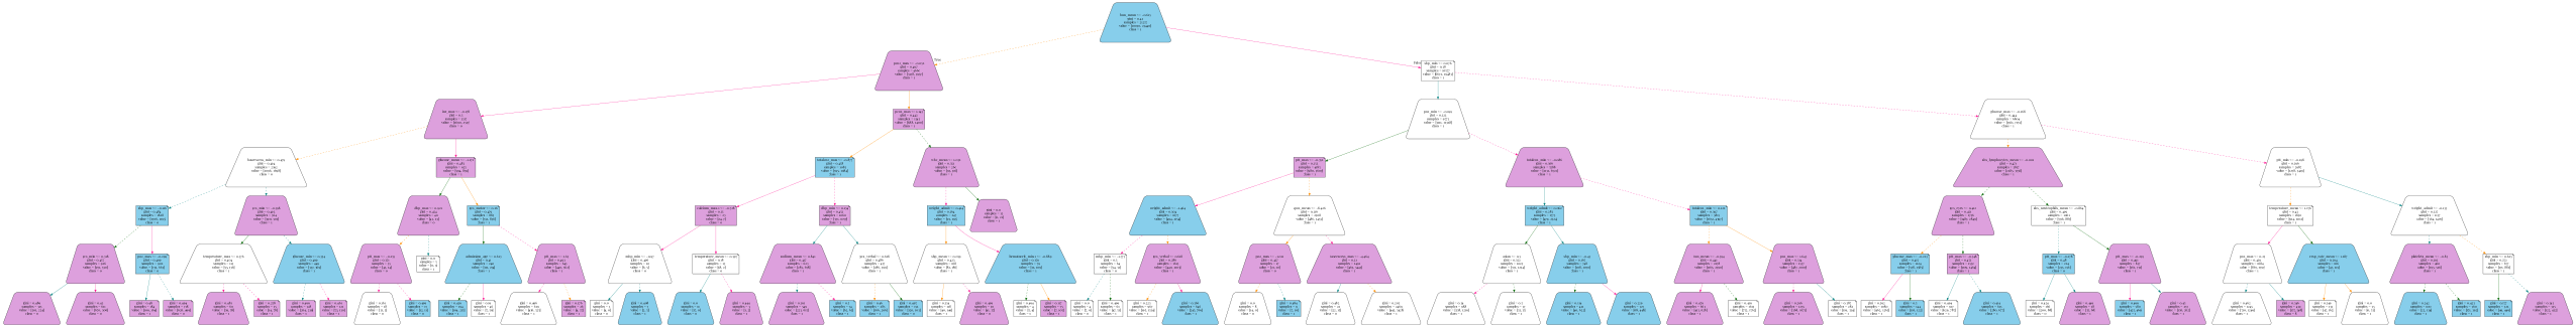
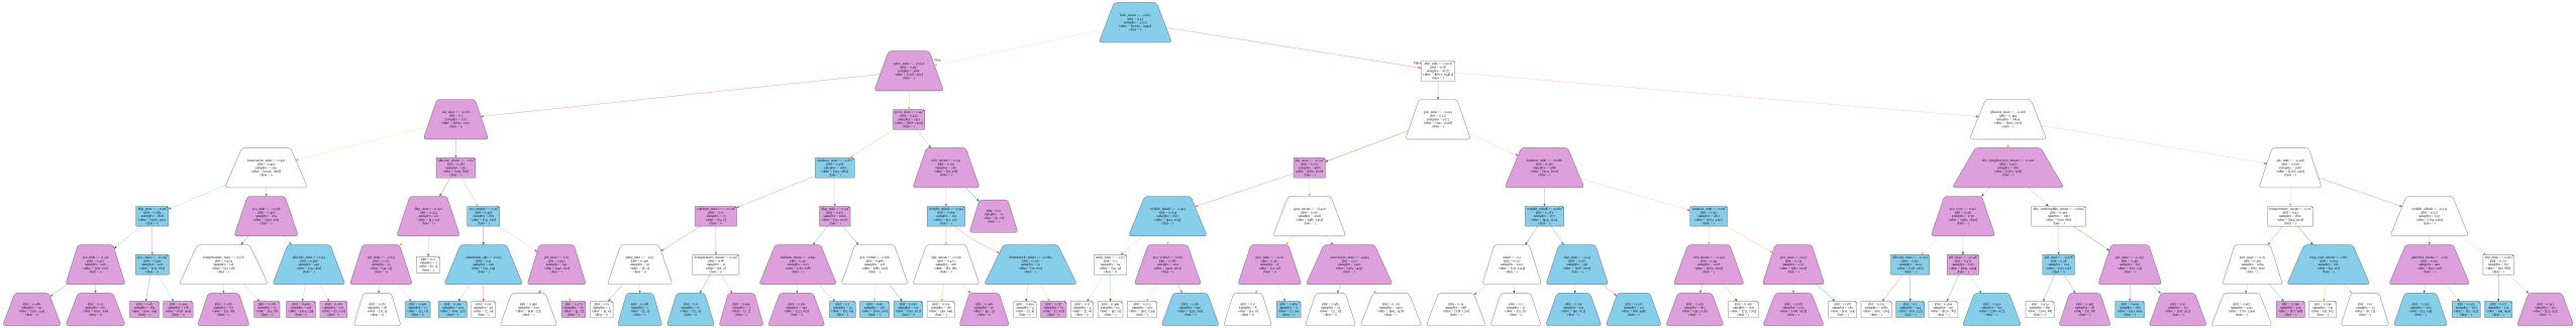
  digraph {
    fontname="Playfair Display"
    node [color=black fillcolor=plum fontname="Playfair Display" shape=trapezium style="filled, rounded"]
    edge [color=deeppink fontname="Playfair Display" style=dashed]
    n1 [fillcolor=skyblue label="bun_mean <= -0.615\ngini = 0.42\nsamples = 21237\nvalue = [10050, 23440]\nclass = 1"]
    n2 [label="pco2_max <= -0.052\ngini = 0.497\nsamples = 4660\nvalue = [3378, 3957]\nclass = 1"]
    n3 [fillcolor=white label="sbp_min <= 0.076\ngini = 0.38\nsamples = 16577\nvalue = [6672, 19483]\nclass = 1" shape=note]
    n4 [label="inr_max <= -0.178\ngini = 0.5\nsamples = 3317\nvalue = [2690, 2557]\nclass = 0"]
    n5 [label="pco2_max <= 1.143\ngini = 0.442\nsamples = 1343\nvalue = [688, 1400]\nclass = 1" shape=note]
    n6 [fillcolor=white label="po2_min <= -0.199\ngini = 0.322\nsamples = 9773\nvalue = [3111, 12328]\nclass = 1"]
    n7 [fillcolor=white label="glucose_max <= -0.168\ngini = 0.444\nsamples = 6804\nvalue = [3561, 7155]\nclass = 1"]
    n8 [fillcolor=white label="baseexcess_min <= 0.479\ngini = 0.494\nsamples = 2392\nvalue = [2096, 1698]\nclass = 0"]
    n9 [label="glucose_mean <= -1.172\ngini = 0.483\nsamples = 925\nvalue = [594, 859]\nclass = 1" shape=note]
    n10 [fillcolor=skyblue label="totalco2_max <= -0.877\ngini = 0.458\nsamples = 1083\nvalue = [595, 1084]\nclass = 1" shape=note]
    n11 [label="wbc_mean <= 1.032\ngini = 0.351\nsamples = 260\nvalue = [93, 316]\nclass = 1"]
    n12 [fillcolor=skyblue label="sbp_max <= -0.116\ngini = 0.484\nsamples = 1828\nvalue = [1706, 1193]\nclass = 0" shape=note]
    n13 [label="gcs_min <= -0.398\ngini = 0.492\nsamples = 564\nvalue = [390, 505]\nclass = 1"]
    n14 [label="dbp_max <= 0.921\ngini = 0.454\nsamples = 40\nvalue = [43, 23]\nclass = 0"]
    n15 [fillcolor=skyblue label="gcs_motor <= 0.26\ngini = 0.479\nsamples = 885\nvalue = [551, 836]\nclass = 1" shape=note]
    n16 [label="gcs_min <= 0.318\ngini = 0.457\nsamples = 926\nvalue = [971, 530]\nclass = 0"]
    n17 [fillcolor=skyblue label="po2_max <= -0.299\ngini = 0.499\nsamples = 902\nvalue = [735, 663]\nclass = 0" shape=note]
    n18 [fillcolor=white label="temperature_max <= 0.376\ngini = 0.404\nsamples = 115\nvalue = [53, 136]\nclass = 1"]
    n19 [fillcolor=skyblue label="glucose_min <= 0.354\ngini = 0.499\nsamples = 449\nvalue = [337, 369]\nclass = 1"]
    n20 [label="gini = 0.489\nsamples = 315\nvalue = [301, 224]\nclass = 0"]
    n21 [label="gini = 0.43\nsamples = 611\nvalue = [670, 306]\nclass = 0"]
    n22 [label="gini = 0.48\nsamples = 184\nvalue = [109, 164]\nclass = 1" shape=note]
    n23 [label="gini = 0.494\nsamples = 718\nvalue = [626, 499]\nclass = 0" shape=note]
    n24 [label="gini = 0.481\nsamples = 60\nvalue = [39, 58]\nclass = 1"]
    n25 [label="gini = 0.258\nsamples = 55\nvalue = [14, 78]\nclass = 1" shape=note]
    n26 [label="gini = 0.499\nsamples = 328\nvalue = [264, 239]\nclass = 0" shape=note]
    n27 [label="gini = 0.461\nsamples = 121\nvalue = [73, 130]\nclass = 1" shape=note]
    n28 [label="ptt_max <= -0.255\ngini = 0.371\nsamples = 35\nvalue = [43, 14]\nclass = 0"]
    n29 [fillcolor=white label="gini = 0.0\nsamples = 5\nvalue = [0, 9]\nclass = 1" shape=note]
    n30 [fillcolor=skyblue label="admission_age <= 0.613\ngini = 0.41\nsamples = 240\nvalue = [111, 274]\nclass = 1"]
    n31 [label="ptt_max <= 2.65\ngini = 0.493\nsamples = 645\nvalue = [440, 562]\nclass = 1"]
    n32 [fillcolor=white label="gini = 0.161\nsamples = 18\nvalue = [31, 3]\nclass = 0"]
    n33 [fillcolor=skyblue label="gini = 0.499\nsamples = 17\nvalue = [12, 11]\nclass = 0" shape=note]
    n34 [fillcolor=skyblue label="gini = 0.439\nsamples = 194\nvalue = [104, 215]\nclass = 1" shape=note]
    n35 [fillcolor=white label="gini = 0.19\nsamples = 46\nvalue = [7, 59]\nclass = 1" shape=note]
    n36 [fillcolor=white label="gini = 0.496\nsamples = 619\nvalue = [436, 525]\nclass = 1"]
    n37 [label="gini = 0.176\nsamples = 26\nvalue = [4, 37]\nclass = 1" shape=note]
    n38 [label="calcium_max.1 <= -0.728\ngini = 0.35\nsamples = 23\nvalue = [24, 7]\nclass = 0" shape=note]
    n39 [label="dbp_min <= 0.134\ngini = 0.453\nsamples = 1060\nvalue = [571, 1077]\nclass = 1" shape=note]
    n40 [fillcolor=skyblue label="weight_admit <= 0.414\ngini = 0.364\nsamples = 247\nvalue = [93, 295]\nclass = 1" shape=note]
    n41 [label="gini = 0.0\nsamples = 13\nvalue = [0, 21]\nclass = 1"]
    n42 [fillcolor=white label="mbp_min <= -0.97\ngini = 0.496\nsamples = 10\nvalue = [6, 5]\nclass = 0"]
    n43 [fillcolor=white label="temperature_mean <= 0.597\ngini = 0.18\nsamples = 13\nvalue = [18, 2]\nclass = 0" shape=note]
    n44 [label="sodium_mean <= 0.841\ngini = 0.417\nsamples = 623\nvalue = [285, 678]\nclass = 1"]
    n45 [fillcolor=white label="gcs_verbal <= 0.618\ngini = 0.486\nsamples = 437\nvalue = [286, 399]\nclass = 1"]
    n46 [fillcolor=white label="gini = 0.0\nsamples = 3\nvalue = [4, 0]\nclass = 0" shape=note]
    n47 [fillcolor=skyblue label="gini = 0.408\nsamples = 7\nvalue = [2, 5]\nclass = 1"]
    n48 [fillcolor=skyblue label="gini = 0.0\nsamples = 10\nvalue = [17, 0]\nclass = 0"]
    n49 [label="gini = 0.444\nsamples = 3\nvalue = [1, 2]\nclass = 1"]
    n50 [label="gini = 0.391\nsamples = 549\nvalue = [223, 615]\nclass = 1"]
    n51 [fillcolor=skyblue label="gini = 0.5\nsamples = 74\nvalue = [62, 63]\nclass = 1" shape=note]
    n52 [fillcolor=skyblue label="gini = 0.46\nsamples = 285\nvalue = [166, 296]\nclass = 1" shape=note]
    n53 [fillcolor=skyblue label="gini = 0.497\nsamples = 152\nvalue = [120, 103]\nclass = 0" shape=note]
    n54 [fillcolor=white label="sbp_mean <= 0.059\ngini = 0.423\nsamples = 168\nvalue = [81, 186]\nclass = 1"]
    n55 [fillcolor=skyblue label="hematocrit_min.1 <= -0.889\ngini = 0.179\nsamples = 79\nvalue = [12, 109]\nclass = 1"]
    n56 [fillcolor=white label="gini = 0.334\nsamples = 118\nvalue = [40, 149]\nclass = 1" shape=note]
    n57 [label="gini = 0.499\nsamples = 50\nvalue = [41, 37]\nclass = 0"]
    n58 [fillcolor=white label="gini = 0.494\nsamples = 4\nvalue = [5, 4]\nclass = 0" shape=note]
    n59 [label="gini = 0.117\nsamples = 75\nvalue = [7, 105]\nclass = 1" shape=note]
    n60 [label="ptt_max <= -0.352\ngini = 0.253\nsamples = 4185\nvalue = [980, 5607]\nclass = 1" shape=note]
    n61 [label="totalco2_min <= -0.086\ngini = 0.366\nsamples = 5588\nvalue = [2131, 6721]\nclass = 1"]
    n62 [label="abs_lymphocytes_mean <= -0.001\ngini = 0.471\nsamples = 3817\nvalue = [2283, 3736]\nclass = 1"]
    n63 [fillcolor=white label="ptt_min <= -0.198\ngini = 0.396\nsamples = 2987\nvalue = [1278, 3419]\nclass = 1"]
    n64 [fillcolor=skyblue label="weight_admit <= -1.464\ngini = 0.304\nsamples = 1677\nvalue = [494, 2154]\nclass = 1"]
    n65 [fillcolor=white label="spo2_mean <= -8.426\ngini = 0.216\nsamples = 2508\nvalue = [486, 3453]\nclass = 1"]
    n66 [fillcolor=skyblue label="weight_admit <= 0.062\ngini = 0.283\nsamples = 1773\nvalue = [479, 2324]\nclass = 1" shape=note]
    n67 [fillcolor=skyblue label="totalco2_min <= 0.122\ngini = 0.397\nsamples = 3815\nvalue = [1652, 4397]\nclass = 1" shape=note]
    n68 [fillcolor=white label="mbp_min <= -1.773\ngini = 0.5\nsamples = 64\nvalue = [54, 51]\nclass = 0" shape=note]
    n69 [label="gcs_verbal <= 0.618\ngini = 0.286\nsamples = 1613\nvalue = [440, 2103]\nclass = 1"]
    n70 [label="po2_max <= -1.011\ngini = 0.437\nsamples = 17\nvalue = [21, 10]\nclass = 0"]
    n71 [label="baseexcess_max <= -4.464\ngini = 0.21\nsamples = 2491\nvalue = [465, 3443]\nclass = 1"]
    n72 [fillcolor=white label="gini = 0.0\nsamples = 4\nvalue = [7, 0]\nclass = 0" shape=note]
    n73 [fillcolor=white label="gini = 0.499\nsamples = 60\nvalue = [47, 51]\nclass = 1" shape=note]
    n74 [fillcolor=white label="gini = 0.223\nsamples = 967\nvalue = [195, 1334]\nclass = 1" shape=note]
    n75 [fillcolor=skyblue label="gini = 0.366\nsamples = 646\nvalue = [245, 769]\nclass = 1"]
    n76 [fillcolor=white label="gini = 0.0\nsamples = 8\nvalue = [14, 0]\nclass = 0"]
    n77 [fillcolor=skyblue label="gini = 0.484\nsamples = 9\nvalue = [7, 10]\nclass = 1" shape=note]
    n78 [fillcolor=white label="gini = 0.482\nsamples = 22\nvalue = [22, 15]\nclass = 0"]
    n79 [fillcolor=white label="gini = 0.203\nsamples = 2469\nvalue = [443, 3428]\nclass = 1"]
    n80 [fillcolor=white label="asian <= 0.5\ngini = 0.352\nsamples = 1025\nvalue = [371, 1254]\nclass = 1"]
    n81 [fillcolor=skyblue label="sbp_min <= -0.43\ngini = 0.167\nsamples = 748\nvalue = [108, 1070]\nclass = 1"]
    n82 [label="bun_mean <= -0.394\ngini = 0.441\nsamples = 2278\nvalue = [1165, 2390]\nclass = 1"]
    n83 [label="po2_max <= 1.643\ngini = 0.314\nsamples = 1537\nvalue = [487, 2007]\nclass = 1"]
    n84 [fillcolor=white label="gini = 0.34\nsamples = 988\nvalue = [338, 1219]\nclass = 1"]
    n85 [fillcolor=white label="gini = 0.5\nsamples = 37\nvalue = [33, 35]\nclass = 1"]
    n86 [fillcolor=skyblue label="gini = 0.114\nsamples = 421\nvalue = [40, 622]\nclass = 1"]
    n87 [fillcolor=skyblue label="gini = 0.229\nsamples = 327\nvalue = [68, 448]\nclass = 1"]
    n88 [label="gini = 0.479\nsamples = 663\nvalue = [413, 628]\nclass = 1"]
    n89 [fillcolor=white label="gini = 0.419\nsamples = 1615\nvalue = [752, 1762]\nclass = 1" shape=note]
    n90 [label="gini = 0.296\nsamples = 1255\nvalue = [368, 1673]\nclass = 1"]
    n91 [fillcolor=white label="gini = 0.387\nsamples = 282\nvalue = [119, 334]\nclass = 1" shape=note]
    n92 [label="gcs_eyes <= 0.412\ngini = 0.451\nsamples = 2756\nvalue = [1487, 2849]\nclass = 1"]
    n93 [fillcolor=white label="abs_neutrophils_mean <= -0.864\ngini = 0.499\nsamples = 1061\nvalue = [796, 887]\nclass = 1" shape=note]
    n94 [fillcolor=white label="temperature_mean <= 1.176\ngini = 0.43\nsamples = 1850\nvalue = [914, 2012]\nclass = 1" shape=note]
    n95 [fillcolor=white label="weight_admit <= -0.133\ngini = 0.327\nsamples = 1137\nvalue = [364, 1407]\nclass = 1"]
    n96 [fillcolor=skyblue label="glucose_max <= -0.223\ngini = 0.415\nsamples = 1224\nvalue = [578, 1385]\nclass = 1" shape=note]
    n97 [label="ptt_max <= -0.348\ngini = 0.473\nsamples = 1532\nvalue = [909, 1464]\nclass = 1" shape=note]
    n98 [fillcolor=skyblue label="ptt_max <= -0.278\ngini = 0.48\nsamples = 224\nvalue = [235, 156]\nclass = 0" shape=note]
    n99 [label="ptt_max <= -0.295\ngini = 0.491\nsamples = 837\nvalue = [561, 731]\nclass = 1"]
    n100 [fillcolor=white label="gini = 0.392\nsamples = 1080\nvalue = [462, 1263]\nclass = 1" shape=note]
    n101 [fillcolor=skyblue label="gini = 0.5\nsamples = 144\nvalue = [116, 122]\nclass = 1" shape=note]
    n102 [fillcolor=white label="gini = 0.494\nsamples = 917\nvalue = [629, 787]\nclass = 1" shape=note]
    n103 [fillcolor=skyblue label="gini = 0.414\nsamples = 615\nvalue = [280, 677]\nclass = 1"]
    n104 [fillcolor=white label="gini = 0.424\nsamples = 166\nvalue = [200, 88]\nclass = 0" shape=note]
    n105 [label="gini = 0.449\nsamples = 58\nvalue = [35, 68]\nclass = 1"]
    n106 [fillcolor=skyblue label="gini = 0.499\nsamples = 580\nvalue = [425, 469]\nclass = 1" shape=note]
    n107 [label="gini = 0.45\nsamples = 257\nvalue = [136, 262]\nclass = 1"]
    n108 [fillcolor=white label="po2_max <= 0.25\ngini = 0.439\nsamples = 1684\nvalue = [867, 1797]\nclass = 1"]
    n109 [fillcolor=skyblue label="resp_rate_mean <= 1.287\ngini = 0.294\nsamples = 166\nvalue = [47, 215]\nclass = 1"]
    n110 [label="platelets_mean <= -0.83\ngini = 0.393\nsamples = 460\nvalue = [193, 526]\nclass = 1"]
    n111 [fillcolor=white label="sbp_min <= 0.625\ngini = 0.272\nsamples = 677\nvalue = [171, 881]\nclass = 1" shape=note]
    n112 [fillcolor=white label="gini = 0.462\nsamples = 1245\nvalue = [710, 1249]\nclass = 1"]
-   n113 [label="gini = 0.346\nsamples = 439\nvalue = [157, 548]\nclass = 8" shape=note]
+   n113 [label="gini = 0.346\nsamples = 439\nvalue = [157, 548]\nclass = 1" shape=note]
    n114 [fillcolor=white label="gini = 0.349\nsamples = 133\nvalue = [47, 162]\nclass = 1" shape=note]
    n115 [fillcolor=white label="gini = 0.0\nsamples = 33\nvalue = [0, 53]\nclass = 1"]
    n116 [fillcolor=skyblue label="gini = 0.242\nsamples = 100\nvalue = [22, 134]\nclass = 1"]
    n117 [fillcolor=skyblue label="gini = 0.423\nsamples = 360\nvalue = [171, 392]\nclass = 1" shape=note]
    n118 [fillcolor=skyblue label="gini = 0.177\nsamples = 322\nvalue = [49, 449]\nclass = 1" shape=note]
    n119 [label="gini = 0.343\nsamples = 355\nvalue = [122, 432]\nclass = 1"]
    n1 -> n2 [color=darkorange headlabel=True labelangle=45 labeldistance=2.5]
    n1 -> n3 [headlabel=False labelangle=-45 labeldistance=2.5 style=solid]
    n2 -> n4 [style=solid]
    n2 -> n5 [color=darkorange style=solid]
    n3 -> n6 [color=teal style=solid]
    n3 -> n7
    n4 -> n8 [color=darkorange]
    n4 -> n9 [style=solid]
    n5 -> n10 [color=darkorange style=solid]
    n5 -> n11 [color=darkgreen]
    n6 -> n60 [color=darkgreen style=solid]
    n6 -> n61
    n7 -> n62 [color=darkorange]
    n7 -> n63
    n8 -> n12 [color=teal]
    n8 -> n13 [color=teal]
    n9 -> n14 [color=darkgreen style=solid]
    n9 -> n15 [color=darkorange style=solid]
    n10 -> n38 [style=solid]
    n10 -> n39
    n11 -> n40
    n11 -> n41 [color=darkgreen style=solid]
    n12 -> n16 [color=darkgreen]
    n12 -> n17 [style=solid]
    n13 -> n18 [color=darkgreen style=solid]
    n13 -> n19 [color=teal]
    n14 -> n28 [color=darkorange]
    n14 -> n29 [color=teal]
    n15 -> n30 [color=darkgreen style=solid]
    n15 -> n31
    n16 -> n20 [color=teal style=solid]
    n16 -> n21 [style=solid]
    n17 -> n22 [color=teal style=solid]
    n17 -> n23 [color=teal]
    n18 -> n24
    n18 -> n25
    n19 -> n26 [color=teal]
    n19 -> n27
    n28 -> n32
    n28 -> n33
    n30 -> n34 [color=darkgreen]
    n30 -> n35 [style=solid]
    n31 -> n36
    n31 -> n37 [color=darkorange]
    n38 -> n42 [style=solid]
    n38 -> n43 [style=solid]
    n39 -> n44 [color=teal style=solid]
    n39 -> n45 [color=teal style=solid]
    n40 -> n54 [color=darkorange style=solid]
    n40 -> n55 [style=solid]
    n42 -> n46 [color=teal style=solid]
    n42 -> n47 [color=teal]
    n43 -> n48 [color=teal style=solid]
    n43 -> n49
    n44 -> n50 [color=teal]
    n44 -> n51
    n45 -> n52 [color=darkorange]
    n45 -> n53 [color=darkgreen style=solid]
    n54 -> n56 [color=darkorange style=solid]
    n54 -> n57
    n55 -> n58 [color=darkgreen]
    n55 -> n59 [color=darkorange style=solid]
    n60 -> n64 [style=solid]
    n60 -> n65 [color=darkorange]
    n61 -> n66 [color=teal style=solid]
    n61 -> n67
    n62 -> n92 [color=darkgreen]
    n62 -> n93 [color=darkgreen]
    n63 -> n94 [color=darkorange]
    n63 -> n95 [color=teal style=solid]
    n64 -> n68
    n64 -> n69 [color=darkorange]
    n65 -> n70 [color=darkorange style=solid]
    n65 -> n71
    n66 -> n80 [color=darkgreen style=solid]
    n66 -> n81 [color=teal style=solid]
    n67 -> n82 [color=darkorange]
    n67 -> n83 [color=darkorange style=solid]
    n68 -> n72 [color=teal]
    n68 -> n73 [color=darkgreen]
    n69 -> n74 [color=darkorange]
    n69 -> n75 [style=solid]
    n70 -> n76 [color=darkorange]
    n70 -> n77 [color=teal]
    n71 -> n78 [color=teal style=solid]
    n71 -> n79 [color=darkorange]
    n80 -> n84
    n80 -> n85 [color=darkgreen]
    n81 -> n86 [color=darkgreen]
    n81 -> n87 [style=solid]
    n82 -> n88 [style=solid]
    n82 -> n89 [color=darkgreen]
    n83 -> n90
    n83 -> n91 [color=teal style=solid]
    n92 -> n96 [color=darkorange]
    n92 -> n97 [color=darkgreen]
    n93 -> n98 [color=teal]
    n93 -> n99 [color=darkgreen style=solid]
    n94 -> n108 [style=solid]
    n94 -> n109 [color=darkgreen style=solid]
    n95 -> n110 [color=teal]
    n95 -> n111 [color=darkorange]
    n96 -> n100 [style=solid]
    n96 -> n101 [color=darkgreen style=solid]
    n97 -> n102 [color=teal style=solid]
    n97 -> n103 [color=teal]
    n98 -> n104 [color=teal style=solid]
    n98 -> n105 [color=teal style=solid]
    n99 -> n106 [style=solid]
    n99 -> n107 [color=teal style=solid]
    n108 -> n112 [color=teal]
    n108 -> n113 [color=teal style=solid]
    n109 -> n114 [color=darkorange style=solid]
    n109 -> n115 [color=darkorange style=solid]
    n110 -> n116 [color=darkgreen]
    n110 -> n117 [color=darkgreen]
    n111 -> n118 [color=darkgreen style=solid]
    n111 -> n119 [color=teal]
  }
